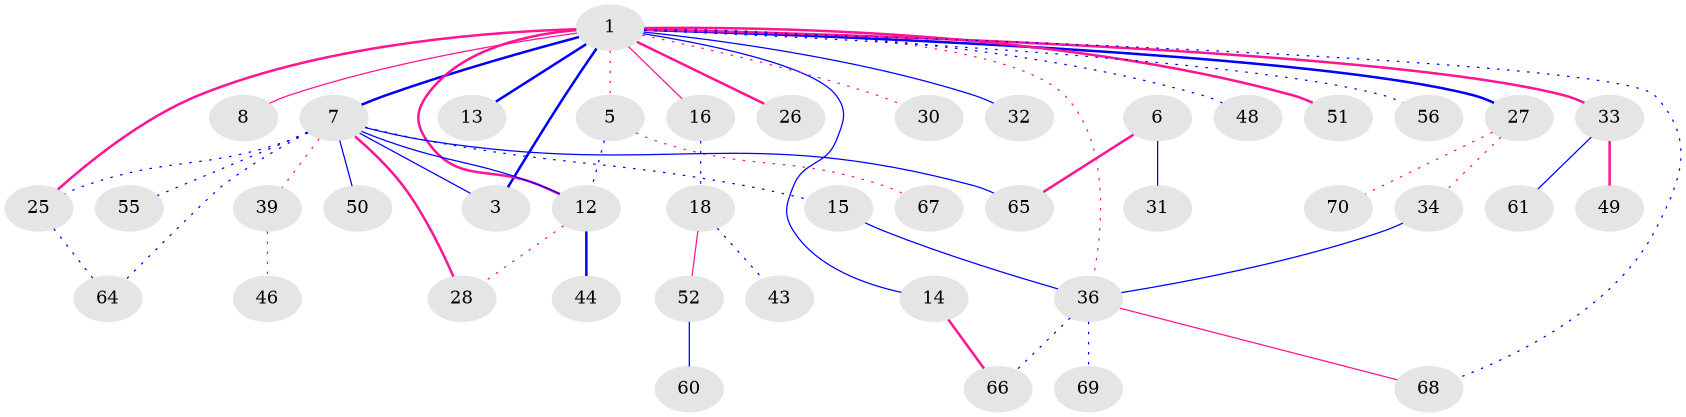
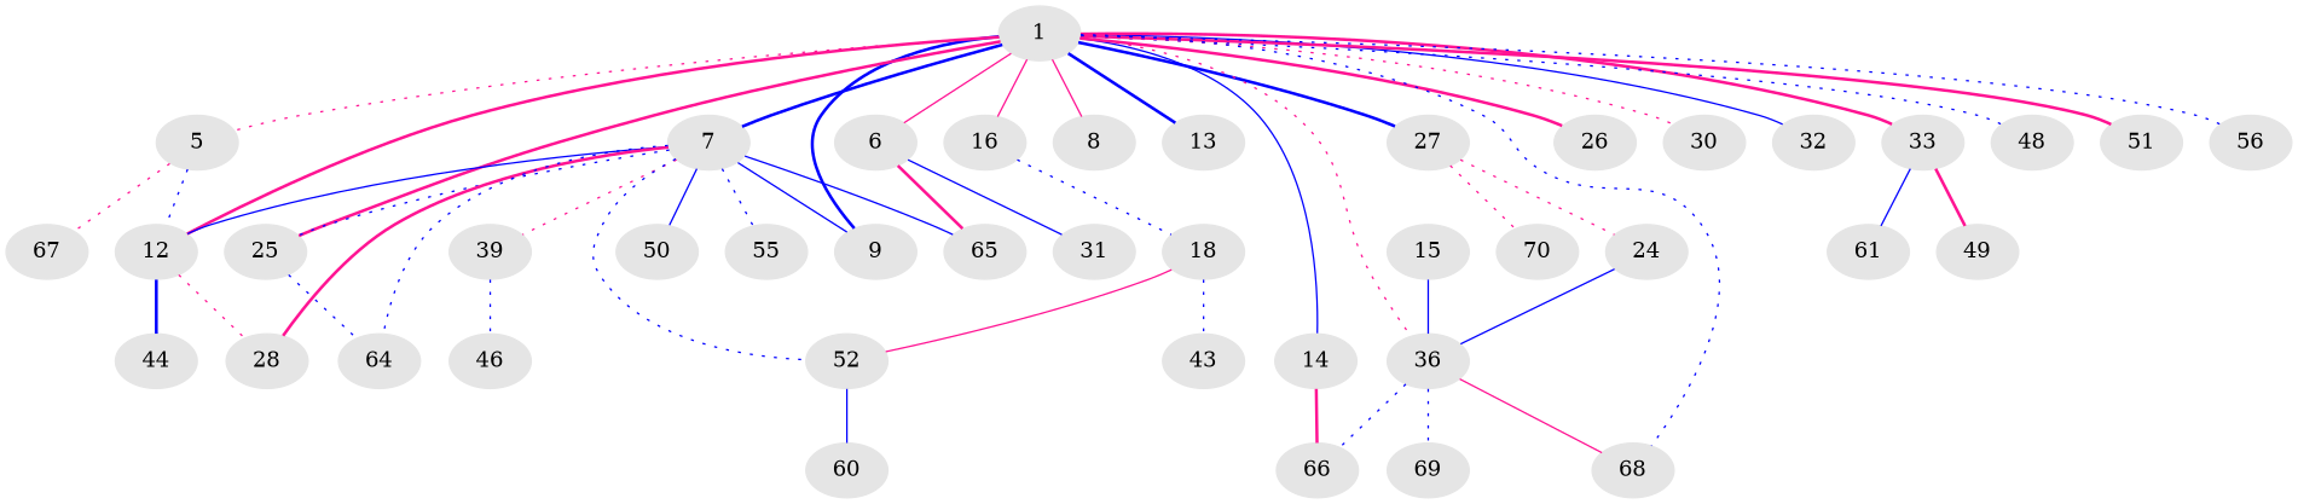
  graph {
    node [color=gray90 style=filled]
    edge [color=blue style=dotted]
    1 [super="+2"]
    5 [super="+71"]
    6 [super="+65"]
    7 [super="+38+11"]
    8
-   9 [label=3]
+   9
    12 [super="+20"]
    13
    14
    16 [super="+45"]
    25 [super="+54+29+31"]
    26
    27
    30 [super="+47"]
    32
    33 [super="+59"]
    36 [super="+57"]
    48
    51
    56
    68
    67
    n23 [label=31]
    n24 [label=65]
    15 [super="+21"]
    28
    39
    50
    55
    64
    44
    66
    18 [super="+22"]
    43
    52
-   34
+   34 [label=24]
    70
    49
    61
    69
    46
    60
    1 -- 5 [color=deeppink weight=2]
+   1 -- 6 [color=deeppink style=solid]
    1 -- 7 [style=bold weight=5]
    1 -- 8 [color=deeppink style=solid]
    1 -- 9 [style=bold]
    1 -- 12 [color=deeppink style=bold]
    1 -- 13 [style=bold]
    1 -- 14 [style=solid]
    1 -- 16 [color=deeppink style=solid]
    1 -- 25 [color=deeppink style=bold weight=2]
    1 -- 26 [color=deeppink style=bold]
    1 -- 27 [style=bold]
    1 -- 30 [color=deeppink]
    1 -- 32 [style=solid]
    1 -- 33 [color=deeppink style=bold]
    1 -- 36 [color=deeppink]
    1 -- 48
    1 -- 51 [color=deeppink style=bold]
    1 -- 56
    1 -- 68
    5 -- 12
    5 -- 67 [color=deeppink]
    6 -- n23 [style=solid]
    6 -- n24 [color=deeppink style=bold]
    7 -- 9 [style=solid weight=3]
    7 -- 12 [style=solid weight=2]
    7 -- 25
    7 -- n24 [style=solid]
-   7 -- 15
+   7 -- 52
    7 -- 28 [color=deeppink style=bold]
    7 -- 39 [color=deeppink]
    7 -- 50 [style=solid]
    7 -- 55
    7 -- 64
    12 -- 28 [color=deeppink]
    12 -- 44 [style=bold]
    14 -- 66 [color=deeppink style=bold]
    16 -- 18
    25 -- 64
    27 -- 34 [color=deeppink]
    27 -- 70 [color=deeppink]
    33 -- 49 [color=deeppink style=bold]
    33 -- 61 [style=solid]
    36 -- 68 [color=deeppink style=solid]
    36 -- 66
    36 -- 69
    15 -- 36 [style=solid]
-   39 -- 46 [color=deeppink]
+   39 -- 46
    18 -- 43
    18 -- 52 [color=deeppink style=solid]
    52 -- 60 [style=solid]
    34 -- 36 [style=solid]
  }
